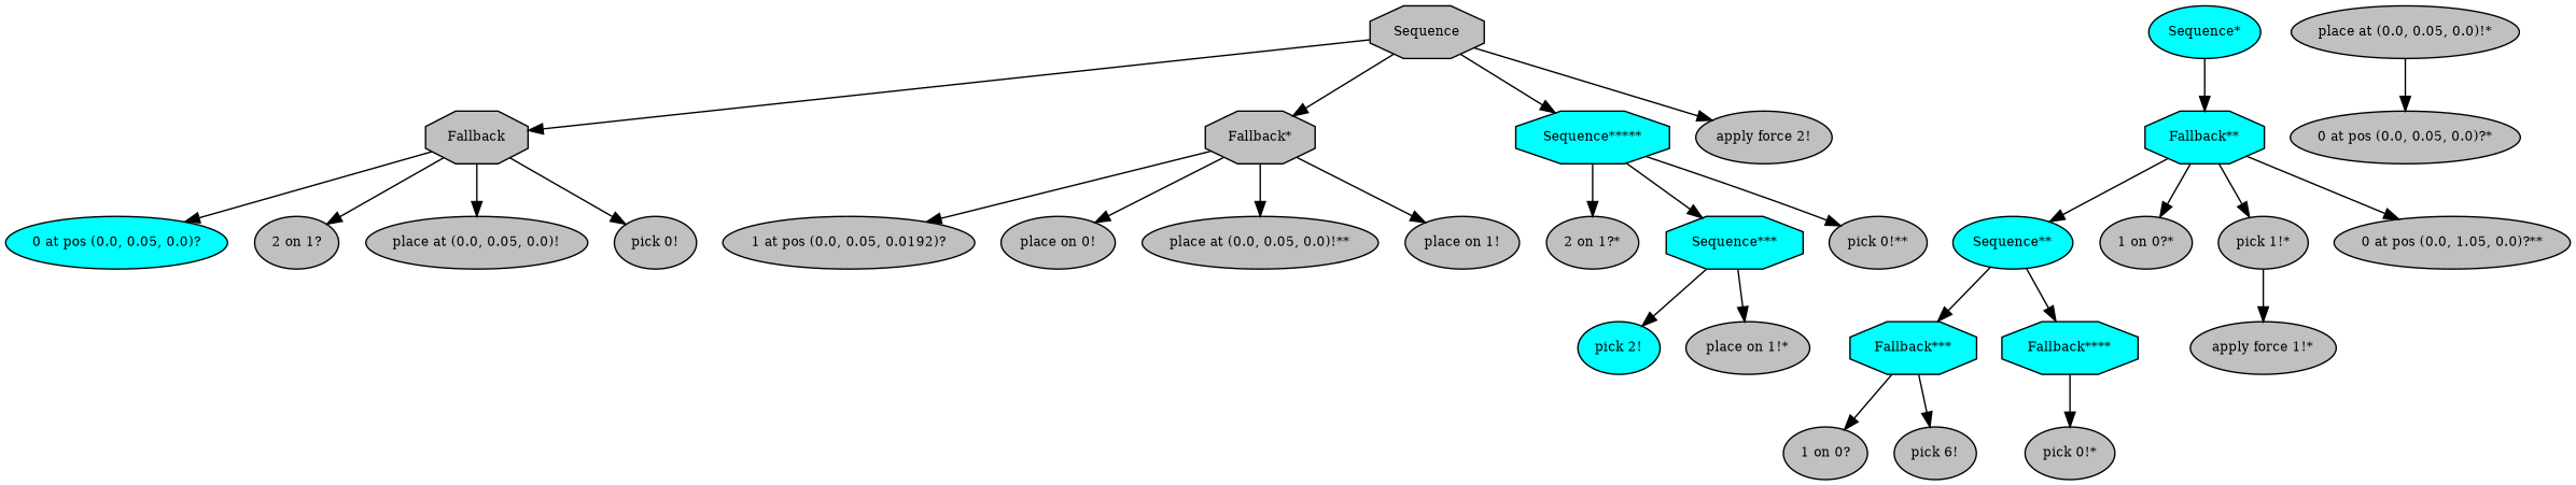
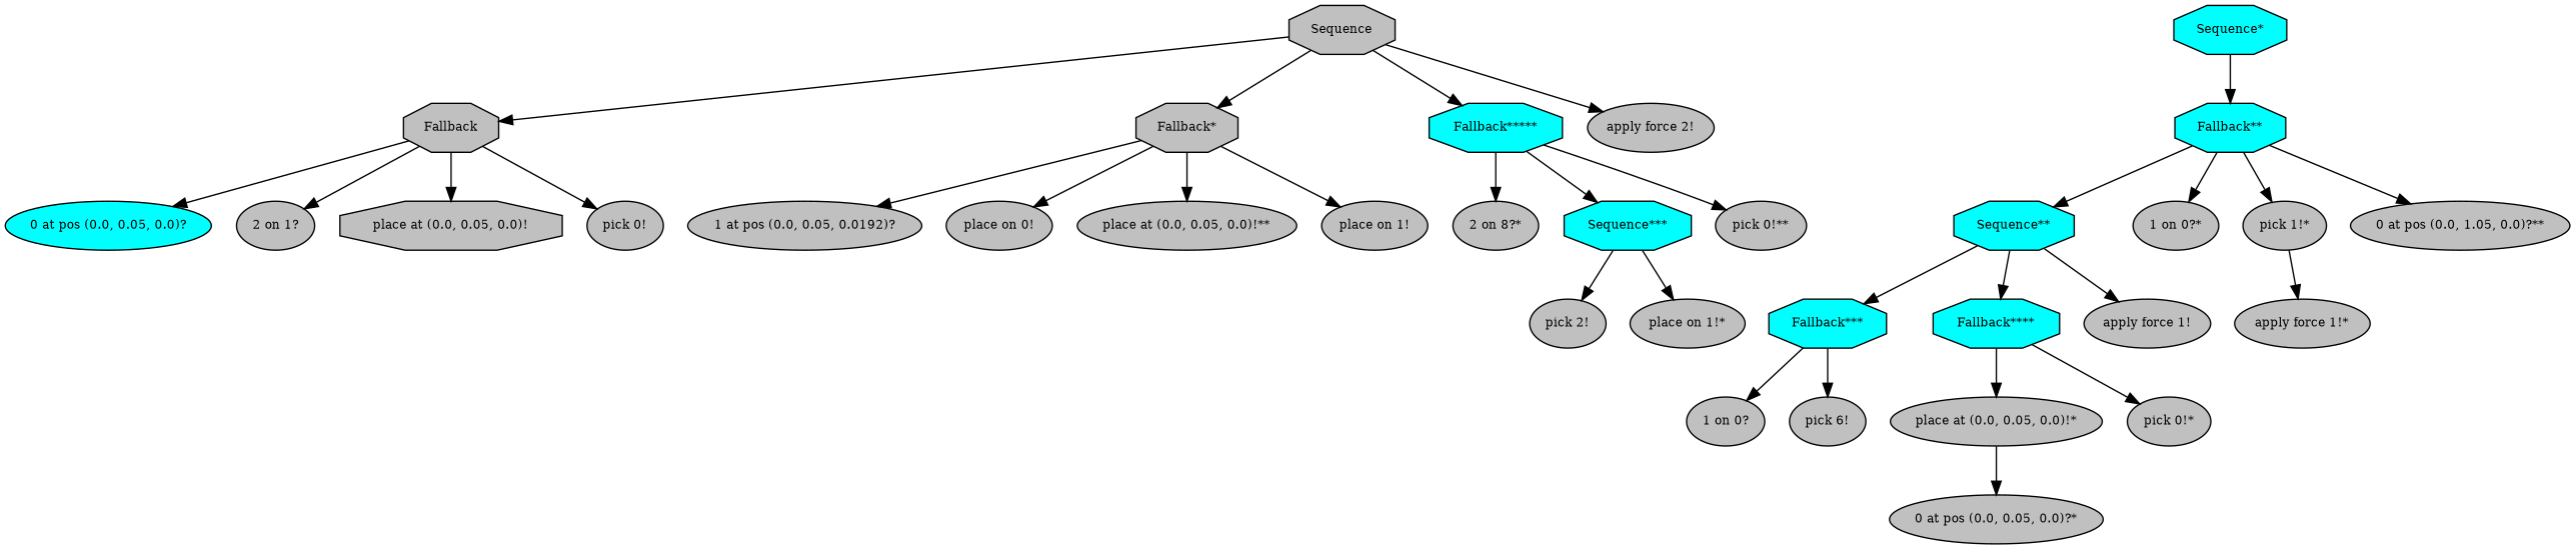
  digraph {
    fontname="times-roman"
    ordering=out
    node [fillcolor=gray fontcolor=black fontname="times-roman" fontsize=9 shape=ellipse style=filled]
    edge [fontname="times-roman"]
    n1 [label=Sequence shape=octagon]
    n2 [label=Fallback shape=octagon]
    n3 [label="Fallback*" shape=octagon]
-   n4 [fillcolor=cyan label="Sequence*****" shape=octagon]
+   n4 [fillcolor=cyan label="Fallback*****" shape=octagon]
    n5 [label="apply force 2!"]
    n6 [fillcolor=cyan label="0 at pos (0.0, 0.05, 0.0)?"]
    n7 [label="2 on 1?"]
-   n8 [label="place at (0.0, 0.05, 0.0)!"]
+   n8 [label="place at (0.0, 0.05, 0.0)!" shape=octagon]
    n9 [label="pick 0!"]
    n10 [label="1 at pos (0.0, 0.05, 0.0192)?"]
    n11 [label="place on 0!"]
    n12 [label="place at (0.0, 0.05, 0.0)!**"]
    n13 [label="place on 1!"]
-   n14 [label="2 on 1?*"]
+   n14 [label="2 on 8?*"]
    n15 [fillcolor=cyan label="Sequence***" shape=octagon]
    n16 [label="pick 0!**"]
-   n17 [fillcolor=cyan label="Sequence*"]
+   n17 [fillcolor=cyan label="Sequence*" shape=octagon]
    n18 [fillcolor=cyan label="Fallback**" shape=octagon]
-   n19 [fillcolor=cyan label="Sequence**"]
+   n19 [fillcolor=cyan label="Sequence**" shape=octagon]
    n20 [label="1 on 0?*"]
    n21 [label="pick 1!*"]
    n22 [label="0 at pos (0.0, 1.05, 0.0)?**"]
    n23 [label="apply force 1!*"]
    n24 [fillcolor=cyan label="Fallback***" shape=octagon]
    n25 [fillcolor=cyan label="Fallback****" shape=octagon]
+   n26 [label="apply force 1!"]
    n27 [label="1 on 0?"]
    n28 [label="pick 6!"]
    n29 [label="place at (0.0, 0.05, 0.0)!*"]
    n30 [label="pick 0!*"]
    n31 [label="0 at pos (0.0, 0.05, 0.0)?*"]
-   n32 [fillcolor=cyan label="pick 2!"]
+   n32 [label="pick 2!"]
    n33 [label="place on 1!*"]
    n1 -> n2
    n1 -> n3
    n1 -> n4
    n1 -> n5
    n2 -> n6
    n2 -> n7
    n2 -> n8
    n2 -> n9
    n3 -> n10
    n3 -> n11
    n3 -> n12
    n3 -> n13
    n4 -> n14
    n4 -> n15
    n4 -> n16
    n15 -> n32
    n15 -> n33
    n17 -> n18
    n18 -> n19
    n18 -> n20
    n18 -> n21
    n18 -> n22
    n19 -> n24
    n19 -> n25
+   n19 -> n26
    n21 -> n23
    n24 -> n27
    n24 -> n28
+   n25 -> n29
    n25 -> n30
    n29 -> n31
  }
